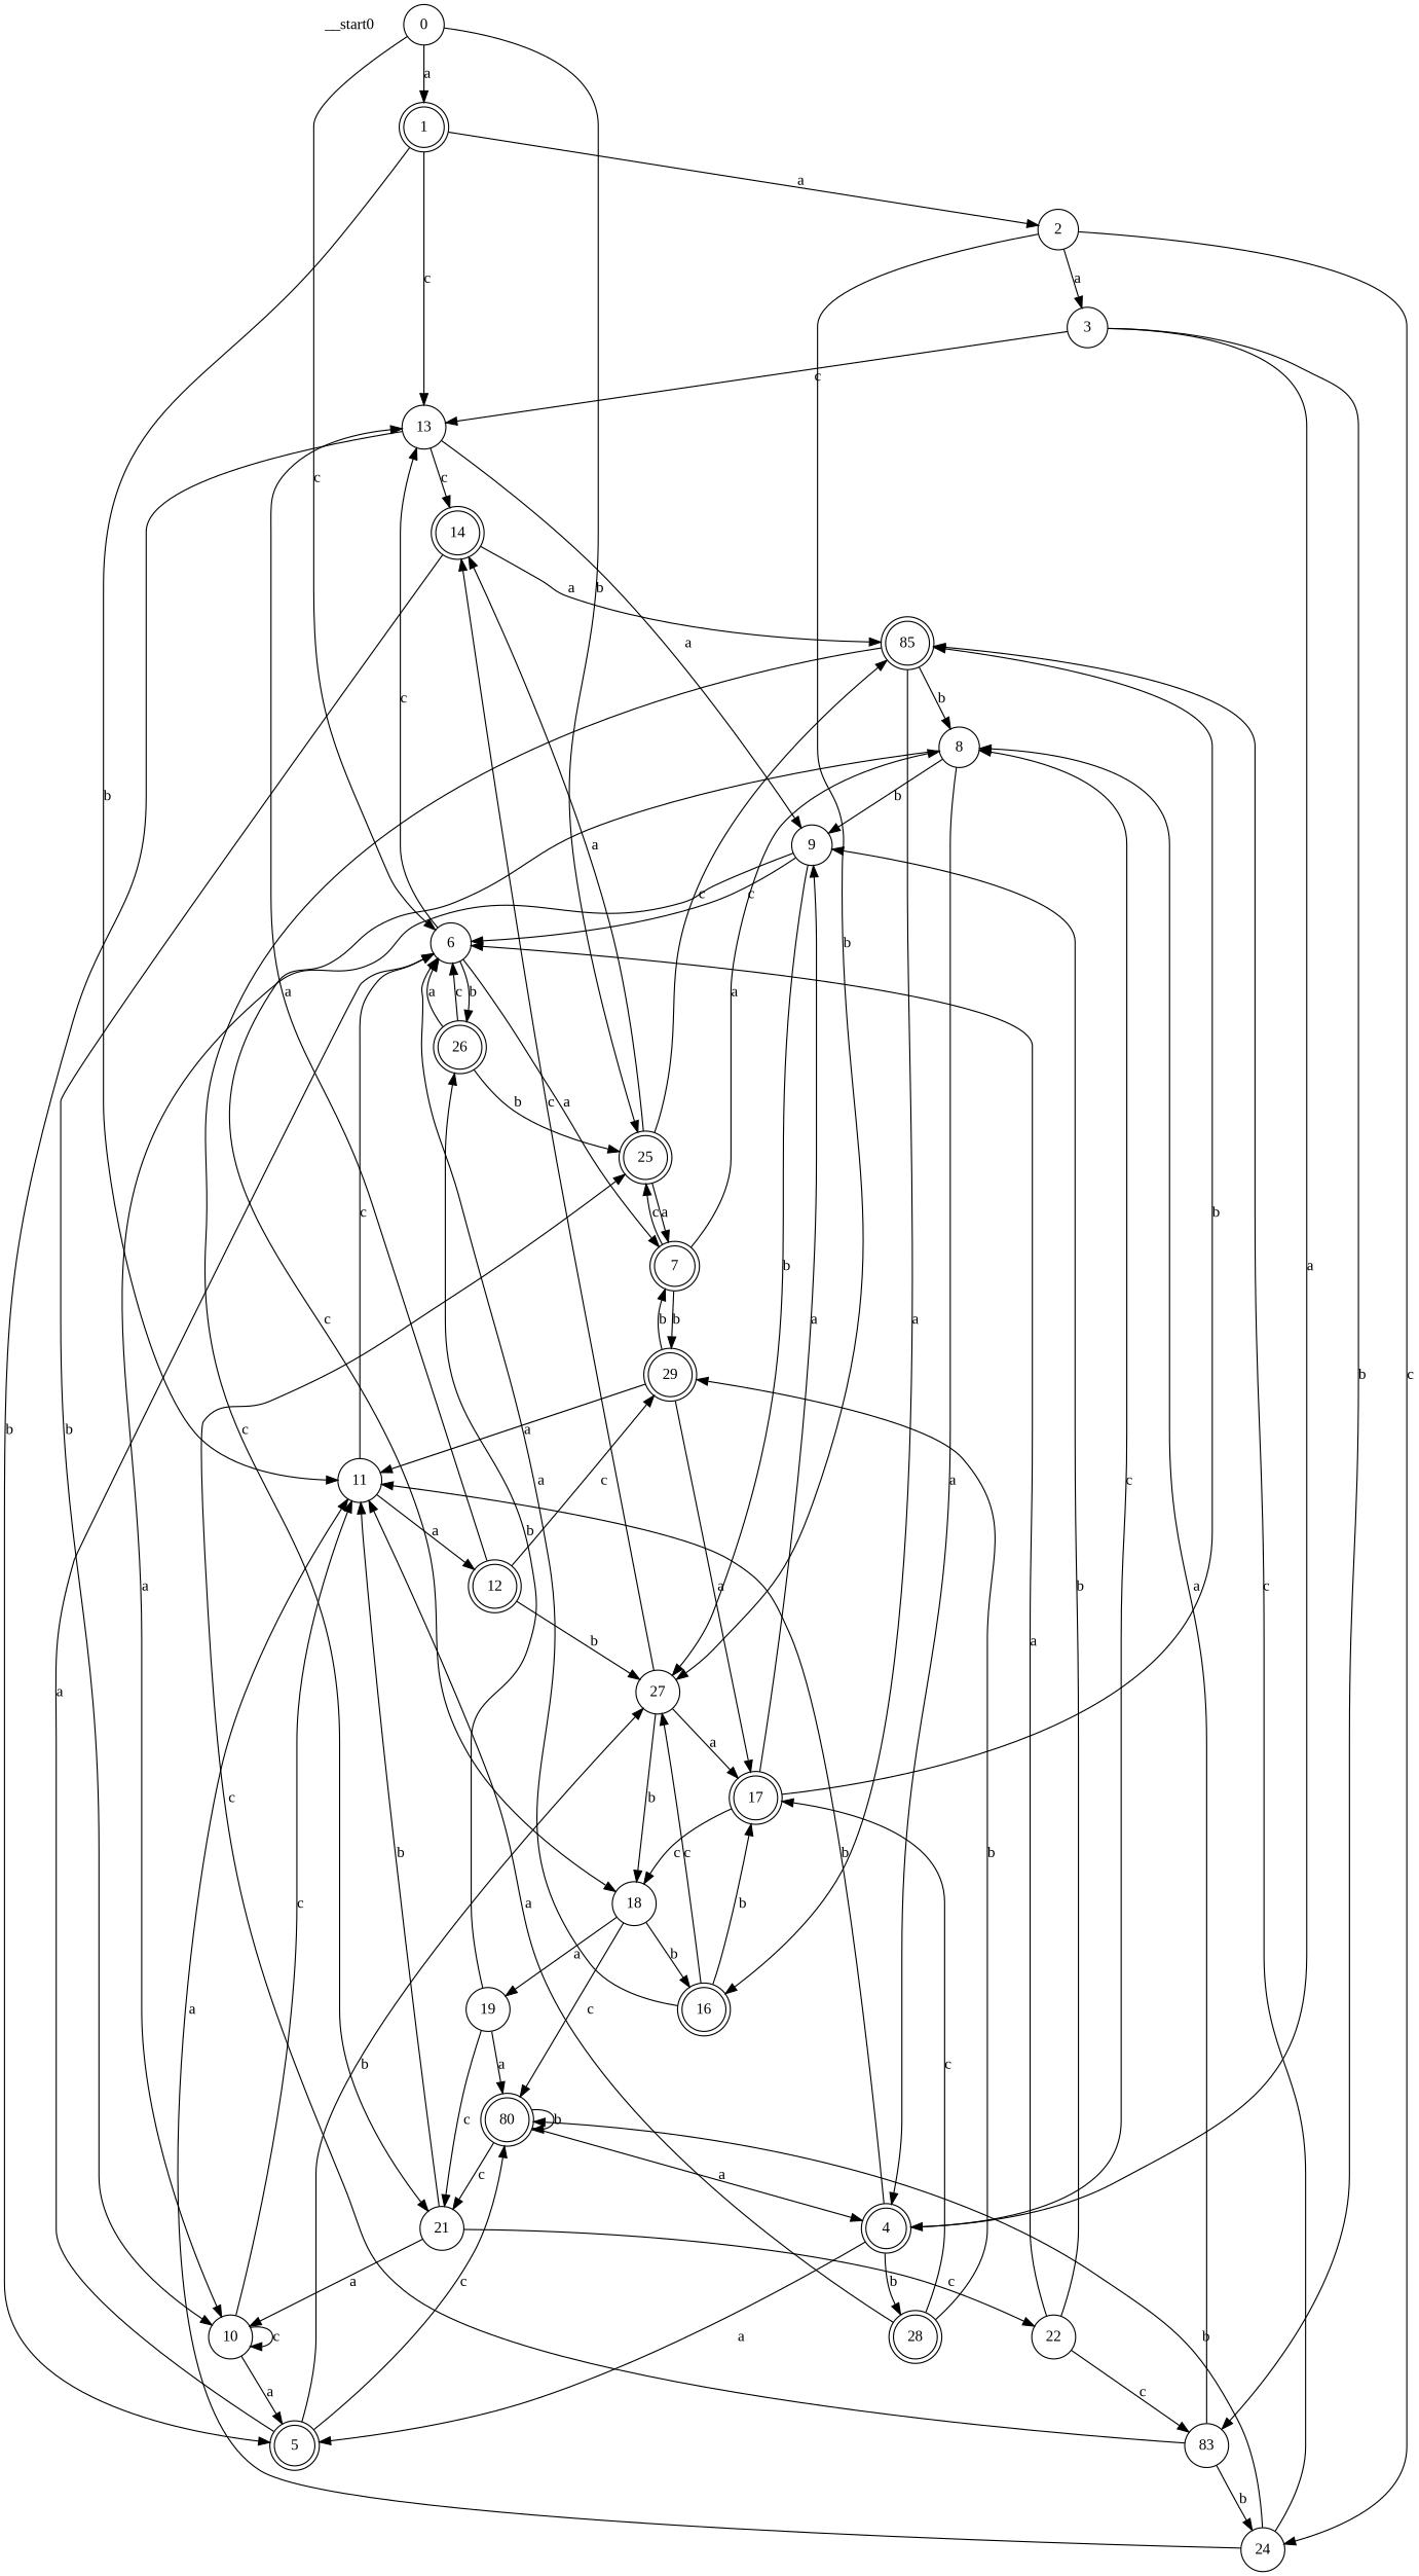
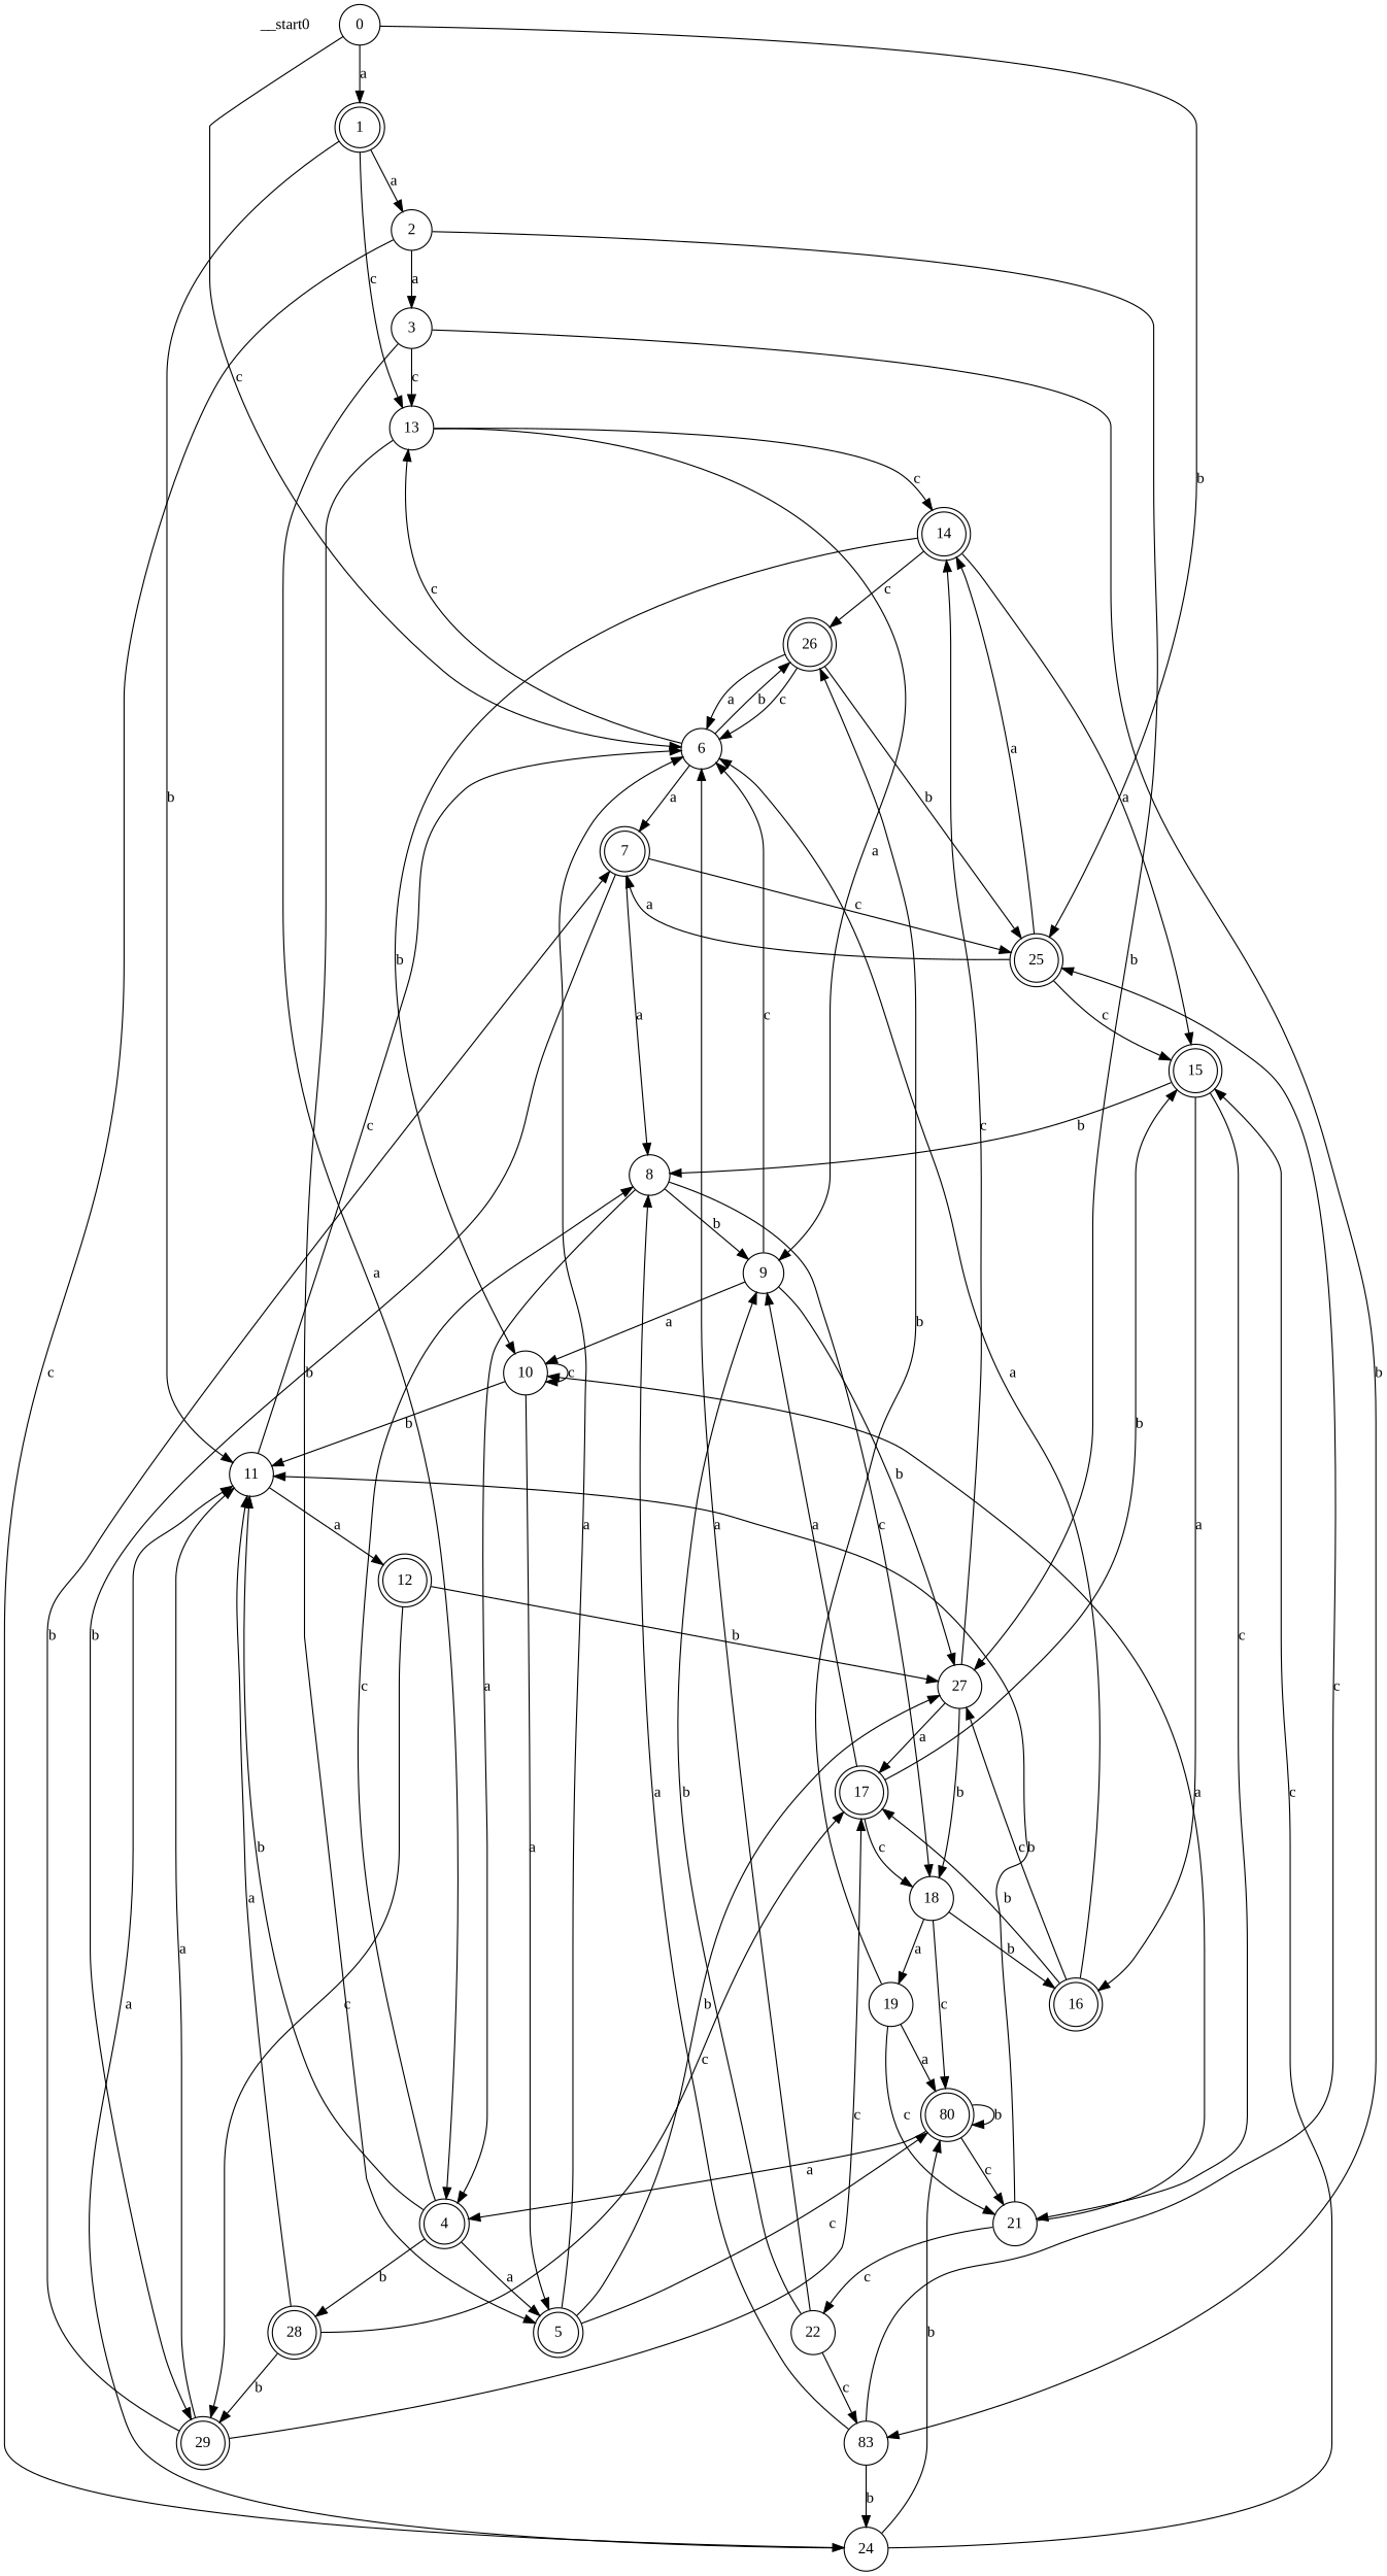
  digraph {
    fontname="Liberation Serif"
    rankdir=TB
    node [fontname="Liberation Serif" shape=circle color=black fillcolor=white style=filled]
    edge [fontname="Liberation Serif"]
    __start0 [shape=none color="" fillcolor="" style=""]
    n2 [label=0]
    n3 [label=1 shape=doublecircle style="rounded,filled"]
    n4 [label=6]
    n5 [label=25 shape=doublecircle style="rounded,filled"]
    n6 [label=2]
    n7 [label=11]
    n8 [label=13]
    n9 [label=7 shape=doublecircle style="rounded,filled"]
    n10 [label=26 shape=doublecircle style="rounded,filled"]
    n11 [label=14 shape=doublecircle style="rounded,filled"]
-   n12 [label=85 shape=doublecircle style="rounded,filled"]
+   n12 [label=15 shape=doublecircle style="rounded,filled"]
    n13 [label=3]
    n14 [label=24]
    n15 [label=27]
    n16 [label=12 shape=doublecircle style="rounded,filled"]
    n17 [label=5 shape=doublecircle style="rounded,filled"]
    n18 [label=9]
    n19 [label=4 shape=doublecircle style="rounded,filled"]
    n20 [label=83]
    n21 [label=80 shape=doublecircle style="rounded,filled"]
    n22 [label=18]
    n23 [label=17 shape=doublecircle style="rounded,filled"]
    n24 [label=8]
    n25 [label=28 shape=doublecircle style="rounded,filled"]
    n26 [label=29 shape=doublecircle style="rounded,filled"]
    n27 [label=21 style="rounded,filled"]
    n28 [label=10]
    n29 [label=16 shape=doublecircle]
    n30 [label=19]
    n31 [label=22]
    n2 -> n3 [label=a]
    n2 -> n4 [label=c]
    n2 -> n5 [label=b]
    n3 -> n6 [label=a]
    n3 -> n7 [label=b]
    n3 -> n8 [label=c]
    n4 -> n8 [label=c]
    n4 -> n9 [label=a]
    n4 -> n10 [label=b]
    n5 -> n9 [label=a]
    n5 -> n11 [label=a]
    n5 -> n12 [label=c]
    n6 -> n13 [label=a]
    n6 -> n14 [label=c]
    n6 -> n15 [label=b]
    n7 -> n4 [label=c]
    n7 -> n16 [label=a]
    n8 -> n11 [label=c]
    n8 -> n17 [label=b]
    n8 -> n18 [label=a]
    n9 -> n5 [label=c]
    n9 -> n24 [label=a]
    n9 -> n26 [label=b]
    n10 -> n4 [label=a]
    n10 -> n4 [label=c]
    n10 -> n5 [label=b]
+   n11 -> n10 [label=c]
    n11 -> n12 [label=a]
    n11 -> n28 [label=b]
    n12 -> n24 [label=b]
    n12 -> n27 [label=c]
    n12 -> n29 [label=a]
    n13 -> n8 [label=c]
    n13 -> n19 [label=a]
    n13 -> n20 [label=b]
    n14 -> n7 [label=a]
    n14 -> n12 [label=c]
    n14 -> n21 [label=b]
    n15 -> n11 [label=c]
    n15 -> n22 [label=b]
    n15 -> n23 [label=a]
-   n16 -> n8 [label=a]
    n16 -> n15 [label=b]
    n16 -> n26 [label=c]
    n17 -> n4 [label=a]
    n17 -> n15 [label=b]
    n17 -> n21 [label=c]
    n18 -> n4 [label=c]
    n18 -> n15 [label=b]
    n18 -> n28 [label=a]
    n19 -> n7 [label=b]
    n19 -> n17 [label=a]
    n19 -> n24 [label=c]
    n19 -> n25 [label=b]
    n20 -> n5 [label=c]
    n20 -> n14 [label=b]
    n20 -> n24 [label=a]
    n21 -> n19 [label=a]
    n21 -> n21 [label=b]
    n21 -> n27 [label=c]
    n22 -> n21 [label=c]
    n22 -> n29 [label=b]
    n22 -> n30 [label=a]
    n23 -> n12 [label=b]
    n23 -> n18 [label=a]
    n23 -> n22 [label=c]
    n24 -> n18 [label=b]
    n24 -> n19 [label=a]
    n24 -> n22 [label=c]
    n25 -> n7 [label=a]
    n25 -> n23 [label=c]
    n25 -> n26 [label=b]
    n26 -> n7 [label=a]
    n26 -> n9 [label=b]
-   n26 -> n23 [label=a]
+   n26 -> n23 [label=c]
    n27 -> n7 [label=b]
    n27 -> n28 [label=a]
    n27 -> n31 [label=c]
-   n28 -> n7 [label=c]
+   n28 -> n7 [label=b]
    n28 -> n17 [label=a]
    n28 -> n28 [label=c]
    n29 -> n4 [label=a]
    n29 -> n15 [label=c]
    n29 -> n23 [label=b]
    n30 -> n10 [label=b]
    n30 -> n21 [label=a]
    n30 -> n27 [label=c]
    n31 -> n4 [label=a]
    n31 -> n18 [label=b]
    n31 -> n20 [label=c]
  }
